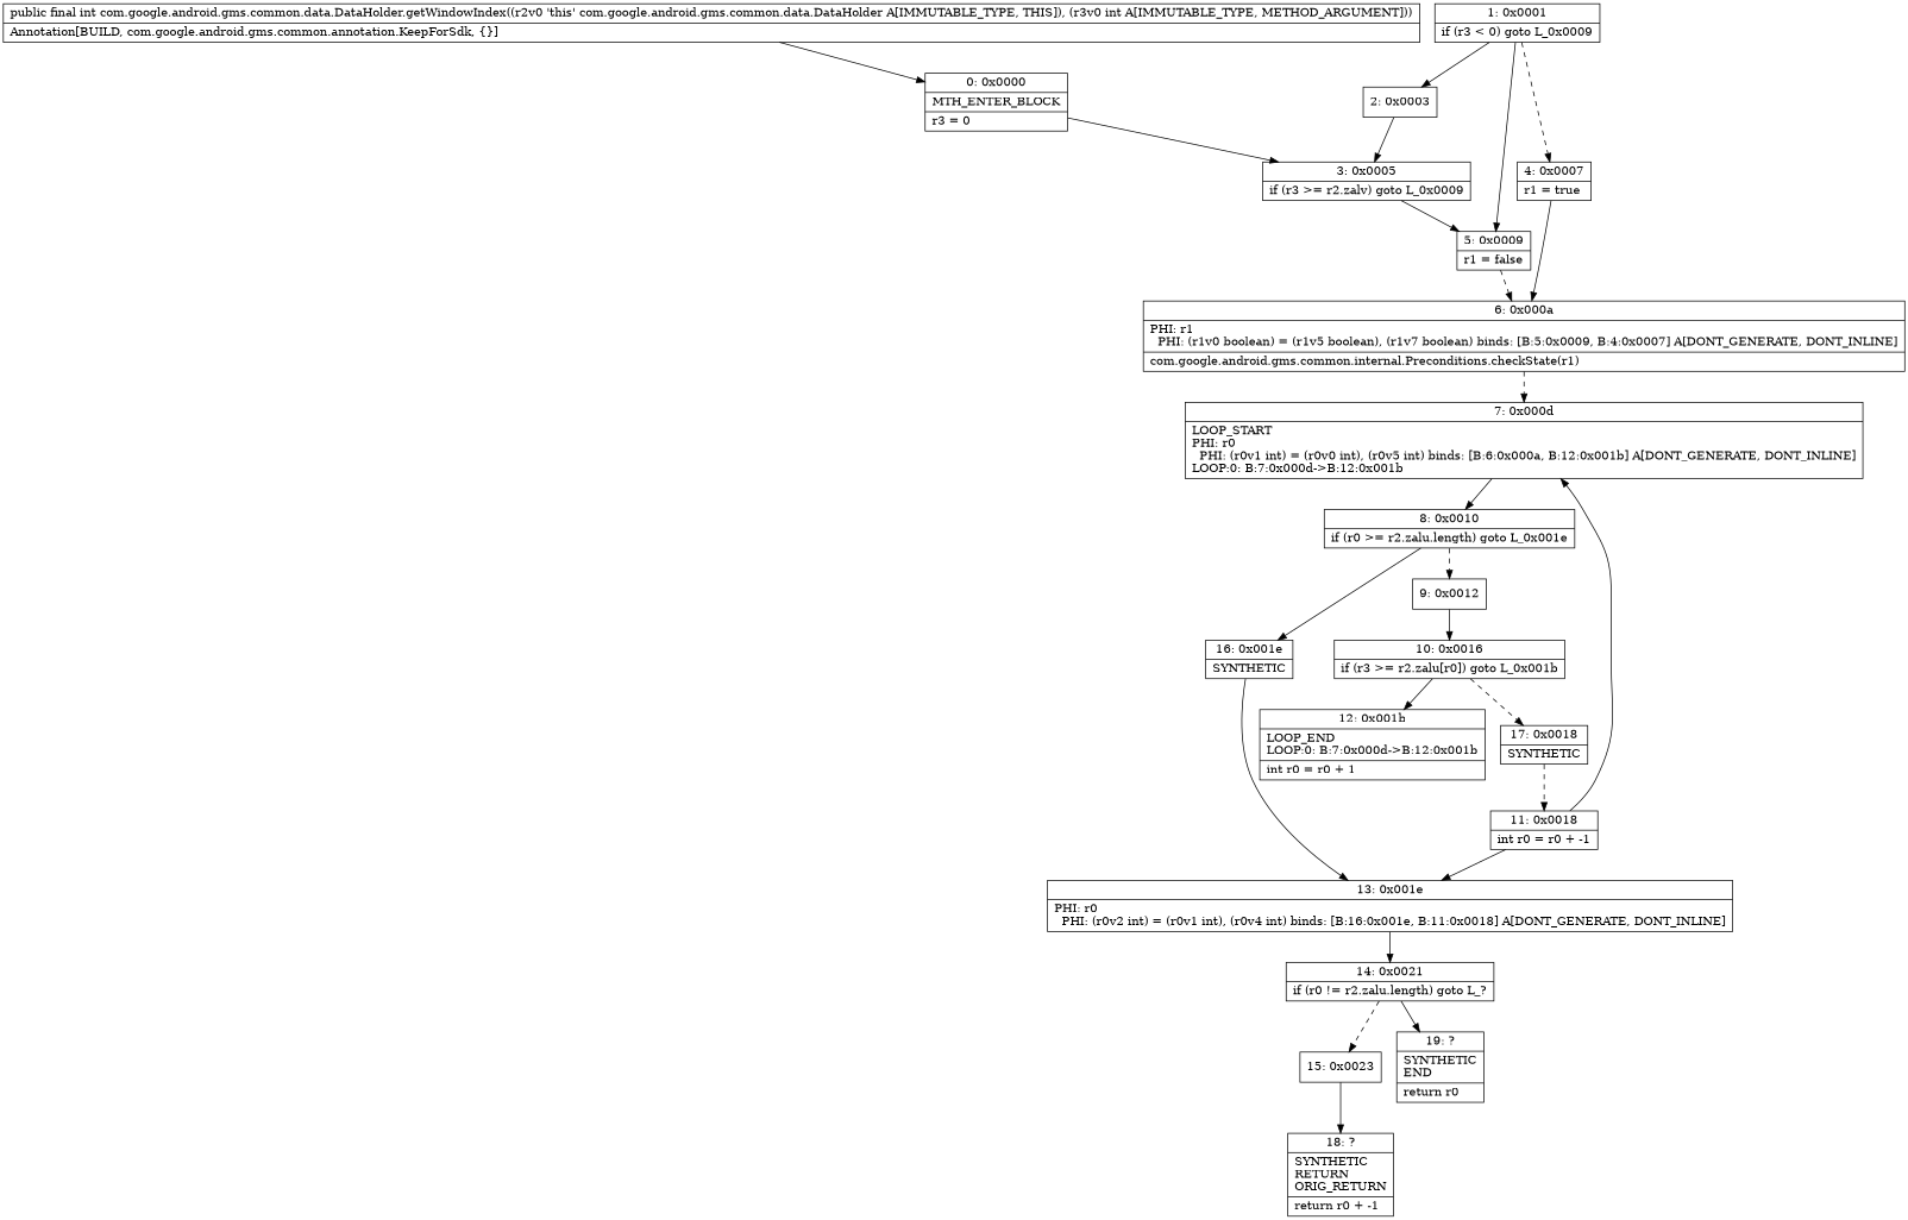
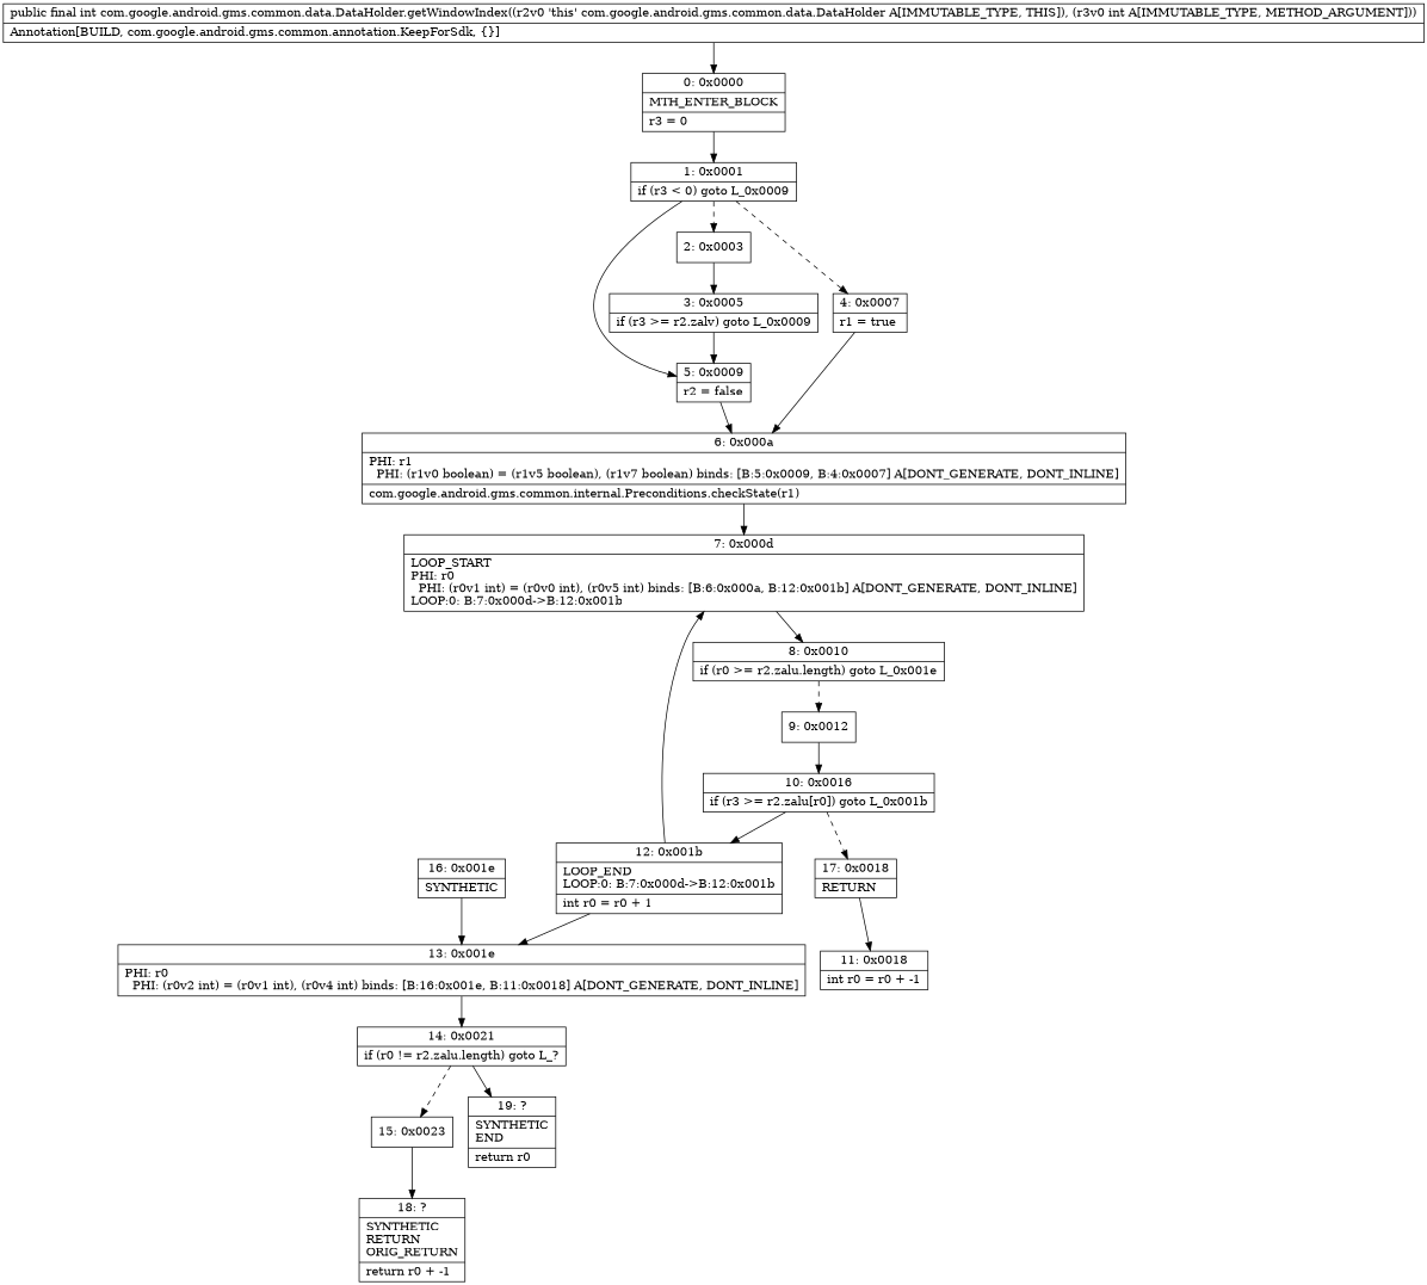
  digraph {
    node [shape=record]
    n1 [label="{0\:\ 0x0000|MTH_ENTER_BLOCK\l|r3 = 0\l}"]
    n2 [label="{1\:\ 0x0001|if (r3 \< 0) goto L_0x0009\l}"]
    n3 [label="{2\:\ 0x0003}"]
-   n4 [label="{5\:\ 0x0009|r1 = false\l}"]
+   n4 [label="{5\:\ 0x0009|r2 = false\l}"]
    n5 [label="{4\:\ 0x0007|r1 = true\l}"]
    n6 [label="{3\:\ 0x0005|if (r3 \>= r2.zalv) goto L_0x0009\l}"]
    n7 [label="{6\:\ 0x000a|PHI: r1 \l  PHI: (r1v0 boolean) = (r1v5 boolean), (r1v7 boolean) binds: [B:5:0x0009, B:4:0x0007] A[DONT_GENERATE, DONT_INLINE]\l|com.google.android.gms.common.internal.Preconditions.checkState(r1)\l}"]
    n8 [label="{7\:\ 0x000d|LOOP_START\lPHI: r0 \l  PHI: (r0v1 int) = (r0v0 int), (r0v5 int) binds: [B:6:0x000a, B:12:0x001b] A[DONT_GENERATE, DONT_INLINE]\lLOOP:0: B:7:0x000d\-\>B:12:0x001b\l}"]
    n9 [label="{8\:\ 0x0010|if (r0 \>= r2.zalu.length) goto L_0x001e\l}"]
    n10 [label="{9\:\ 0x0012}"]
    n11 [label="{16\:\ 0x001e|SYNTHETIC\l}"]
    n12 [label="{10\:\ 0x0016|if (r3 \>= r2.zalu[r0]) goto L_0x001b\l}"]
    n13 [label="{13\:\ 0x001e|PHI: r0 \l  PHI: (r0v2 int) = (r0v1 int), (r0v4 int) binds: [B:16:0x001e, B:11:0x0018] A[DONT_GENERATE, DONT_INLINE]\l}"]
    n14 [label="{12\:\ 0x001b|LOOP_END\lLOOP:0: B:7:0x000d\-\>B:12:0x001b\l|int r0 = r0 + 1\l}"]
-   n15 [label="{17\:\ 0x0018|SYNTHETIC\l}"]
+   n15 [label="{17\:\ 0x0018|RETURN\l}"]
    n16 [label="{11\:\ 0x0018|int r0 = r0 + \-1\l}"]
    n17 [label="{14\:\ 0x0021|if (r0 != r2.zalu.length) goto L_?\l}"]
    n18 [label="{15\:\ 0x0023}"]
    n19 [label="{19\:\ ?|SYNTHETIC\lEND\l|return r0\l}"]
    n20 [label="{18\:\ ?|SYNTHETIC\lRETURN\lORIG_RETURN\l|return r0 + \-1\l}"]
    n21 [label="{public final int com.google.android.gms.common.data.DataHolder.getWindowIndex((r2v0 'this' com.google.android.gms.common.data.DataHolder A[IMMUTABLE_TYPE, THIS]), (r3v0 int A[IMMUTABLE_TYPE, METHOD_ARGUMENT]))  | Annotation[BUILD, com.google.android.gms.common.annotation.KeepForSdk, \{\}]\l}"]
-   n1 -> n6
-   n2 -> n3 [style=solid]
+   n1 -> n2
+   n2 -> n3 [style=dashed]
    n2 -> n4
    n2 -> n5 [style=dashed]
    n3 -> n6
-   n4 -> n7 [style=dashed]
+   n4 -> n7
    n5 -> n7
    n6 -> n4
-   n7 -> n8 [style=dashed]
+   n7 -> n8
    n8 -> n9
    n9 -> n10 [style=dashed]
-   n9 -> n11
    n10 -> n12
    n11 -> n13
    n12 -> n14
    n12 -> n15 [style=dashed]
    n13 -> n17
-   n16 -> n8
-   n15 -> n16 [style=dashed]
-   n16 -> n13
+   n14 -> n8
+   n15 -> n16
+   n14 -> n13
    n17 -> n18 [style=dashed]
    n17 -> n19
    n18 -> n20
    n21 -> n1
  }
